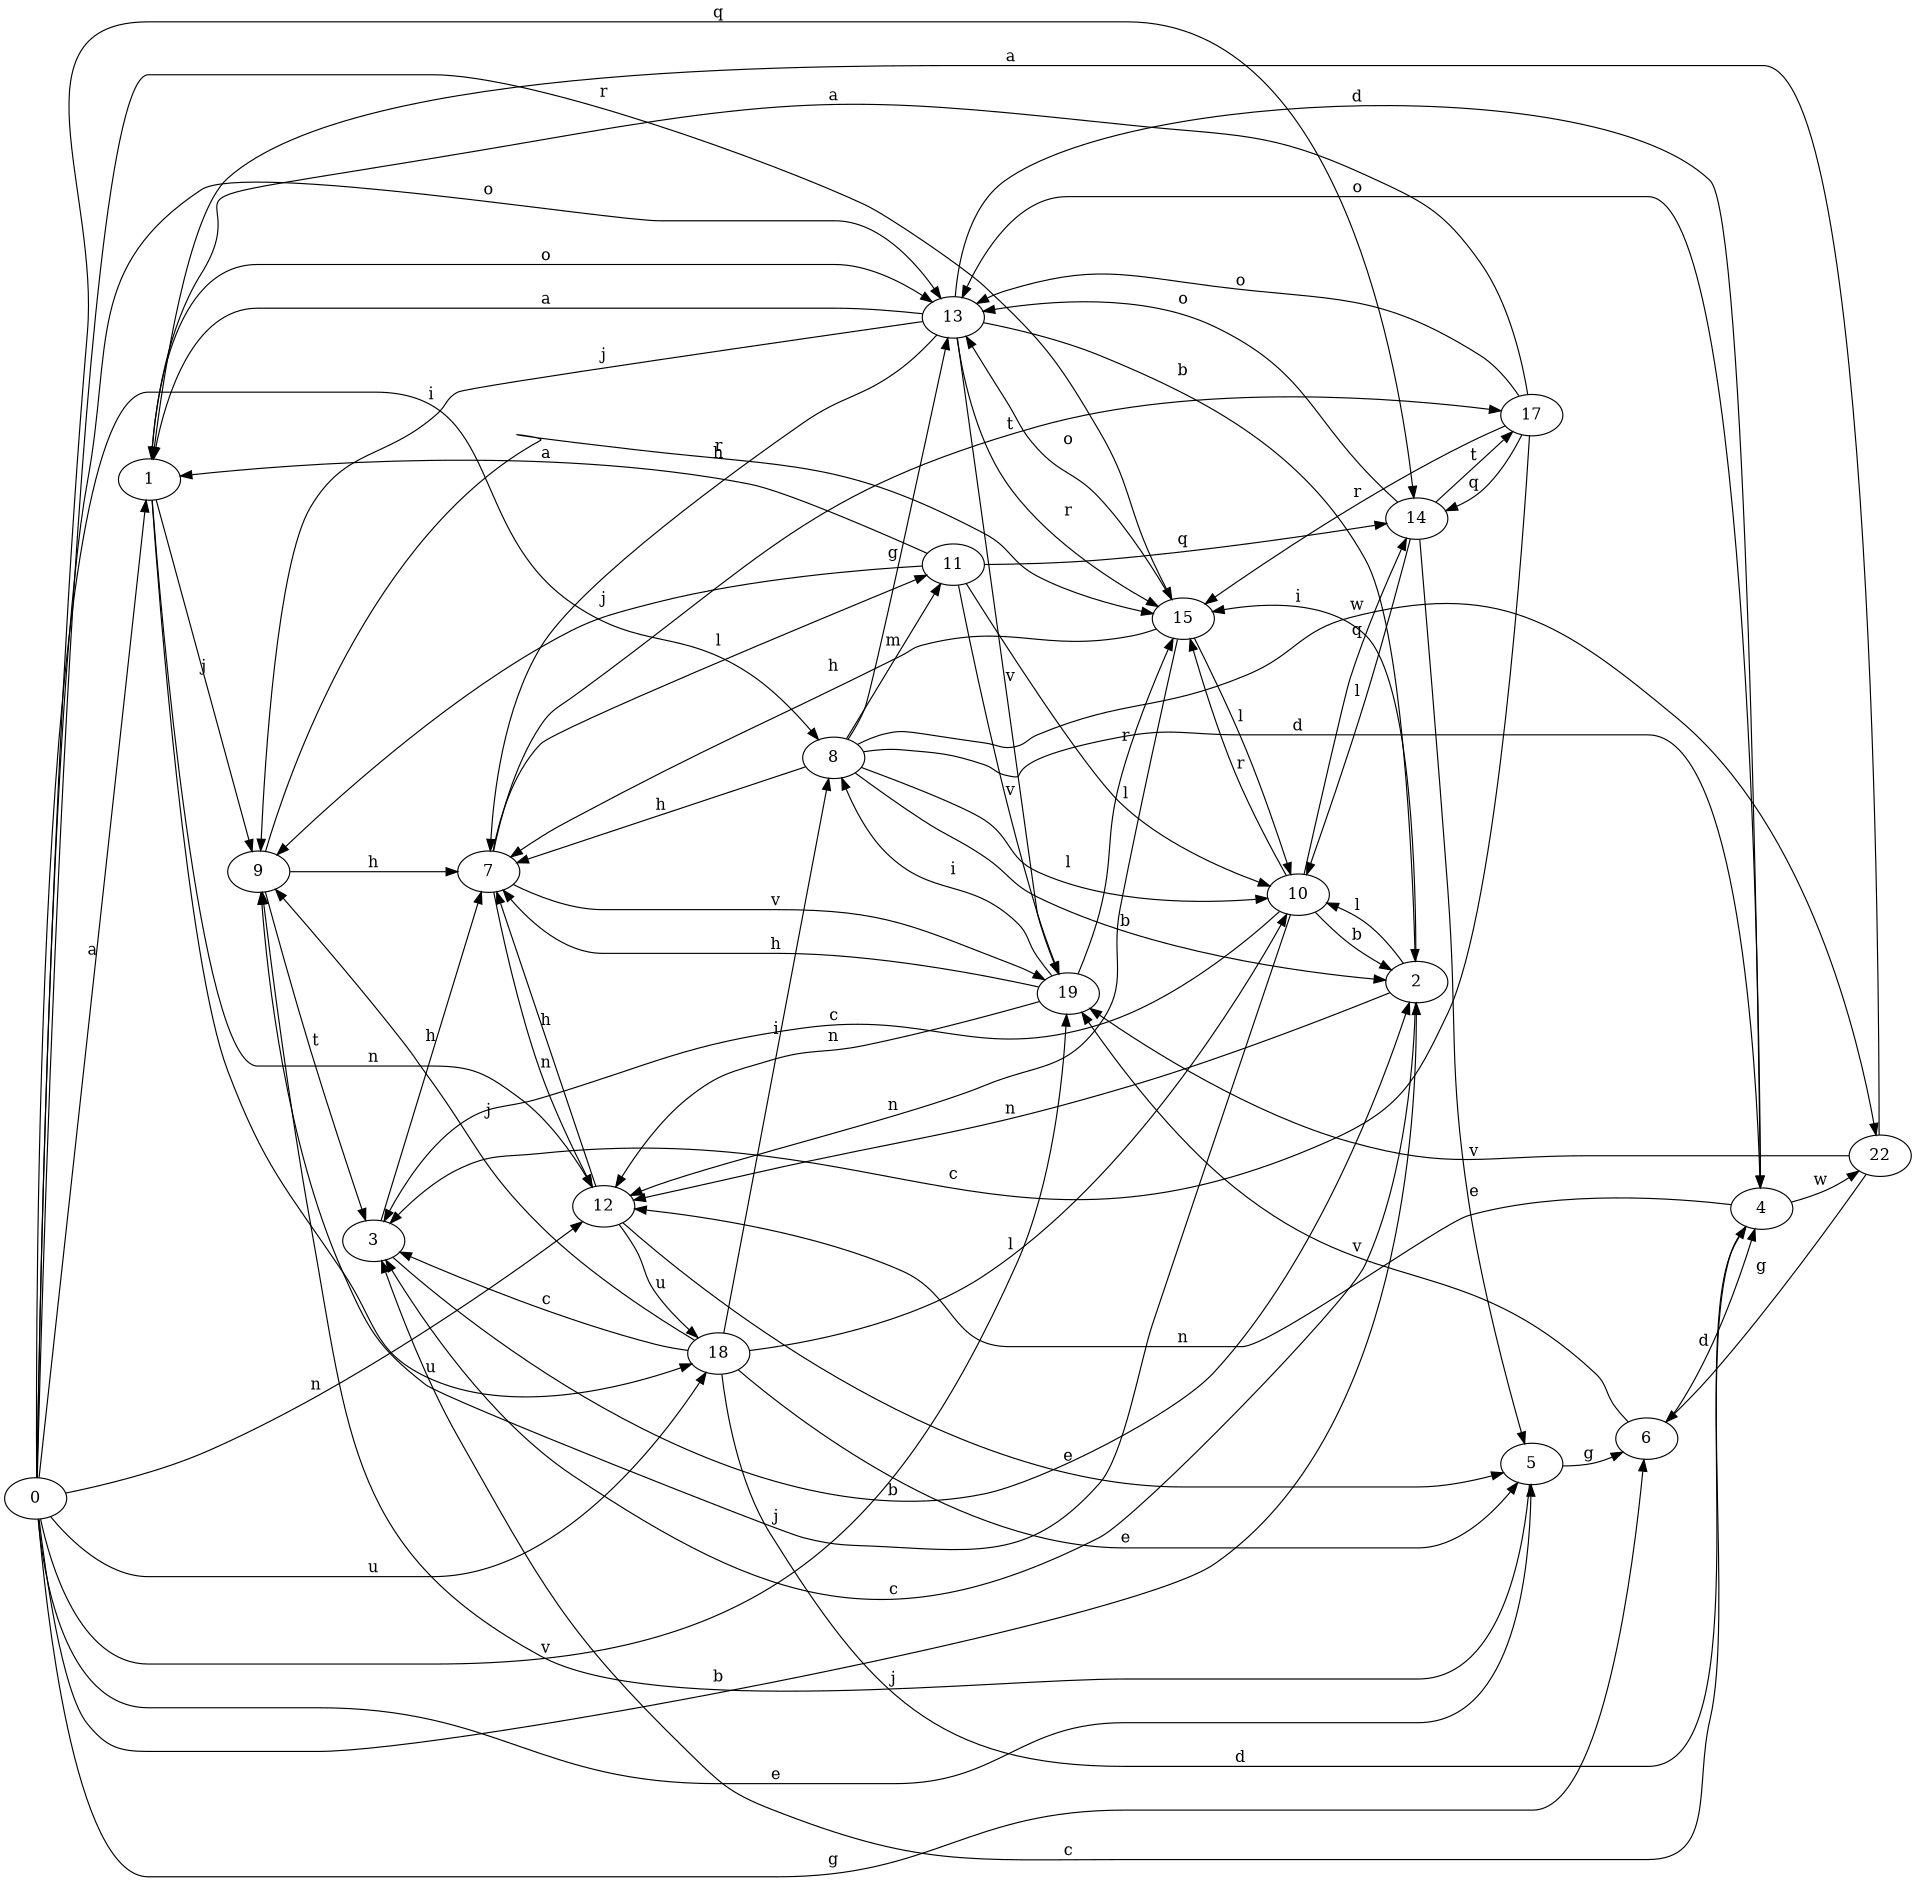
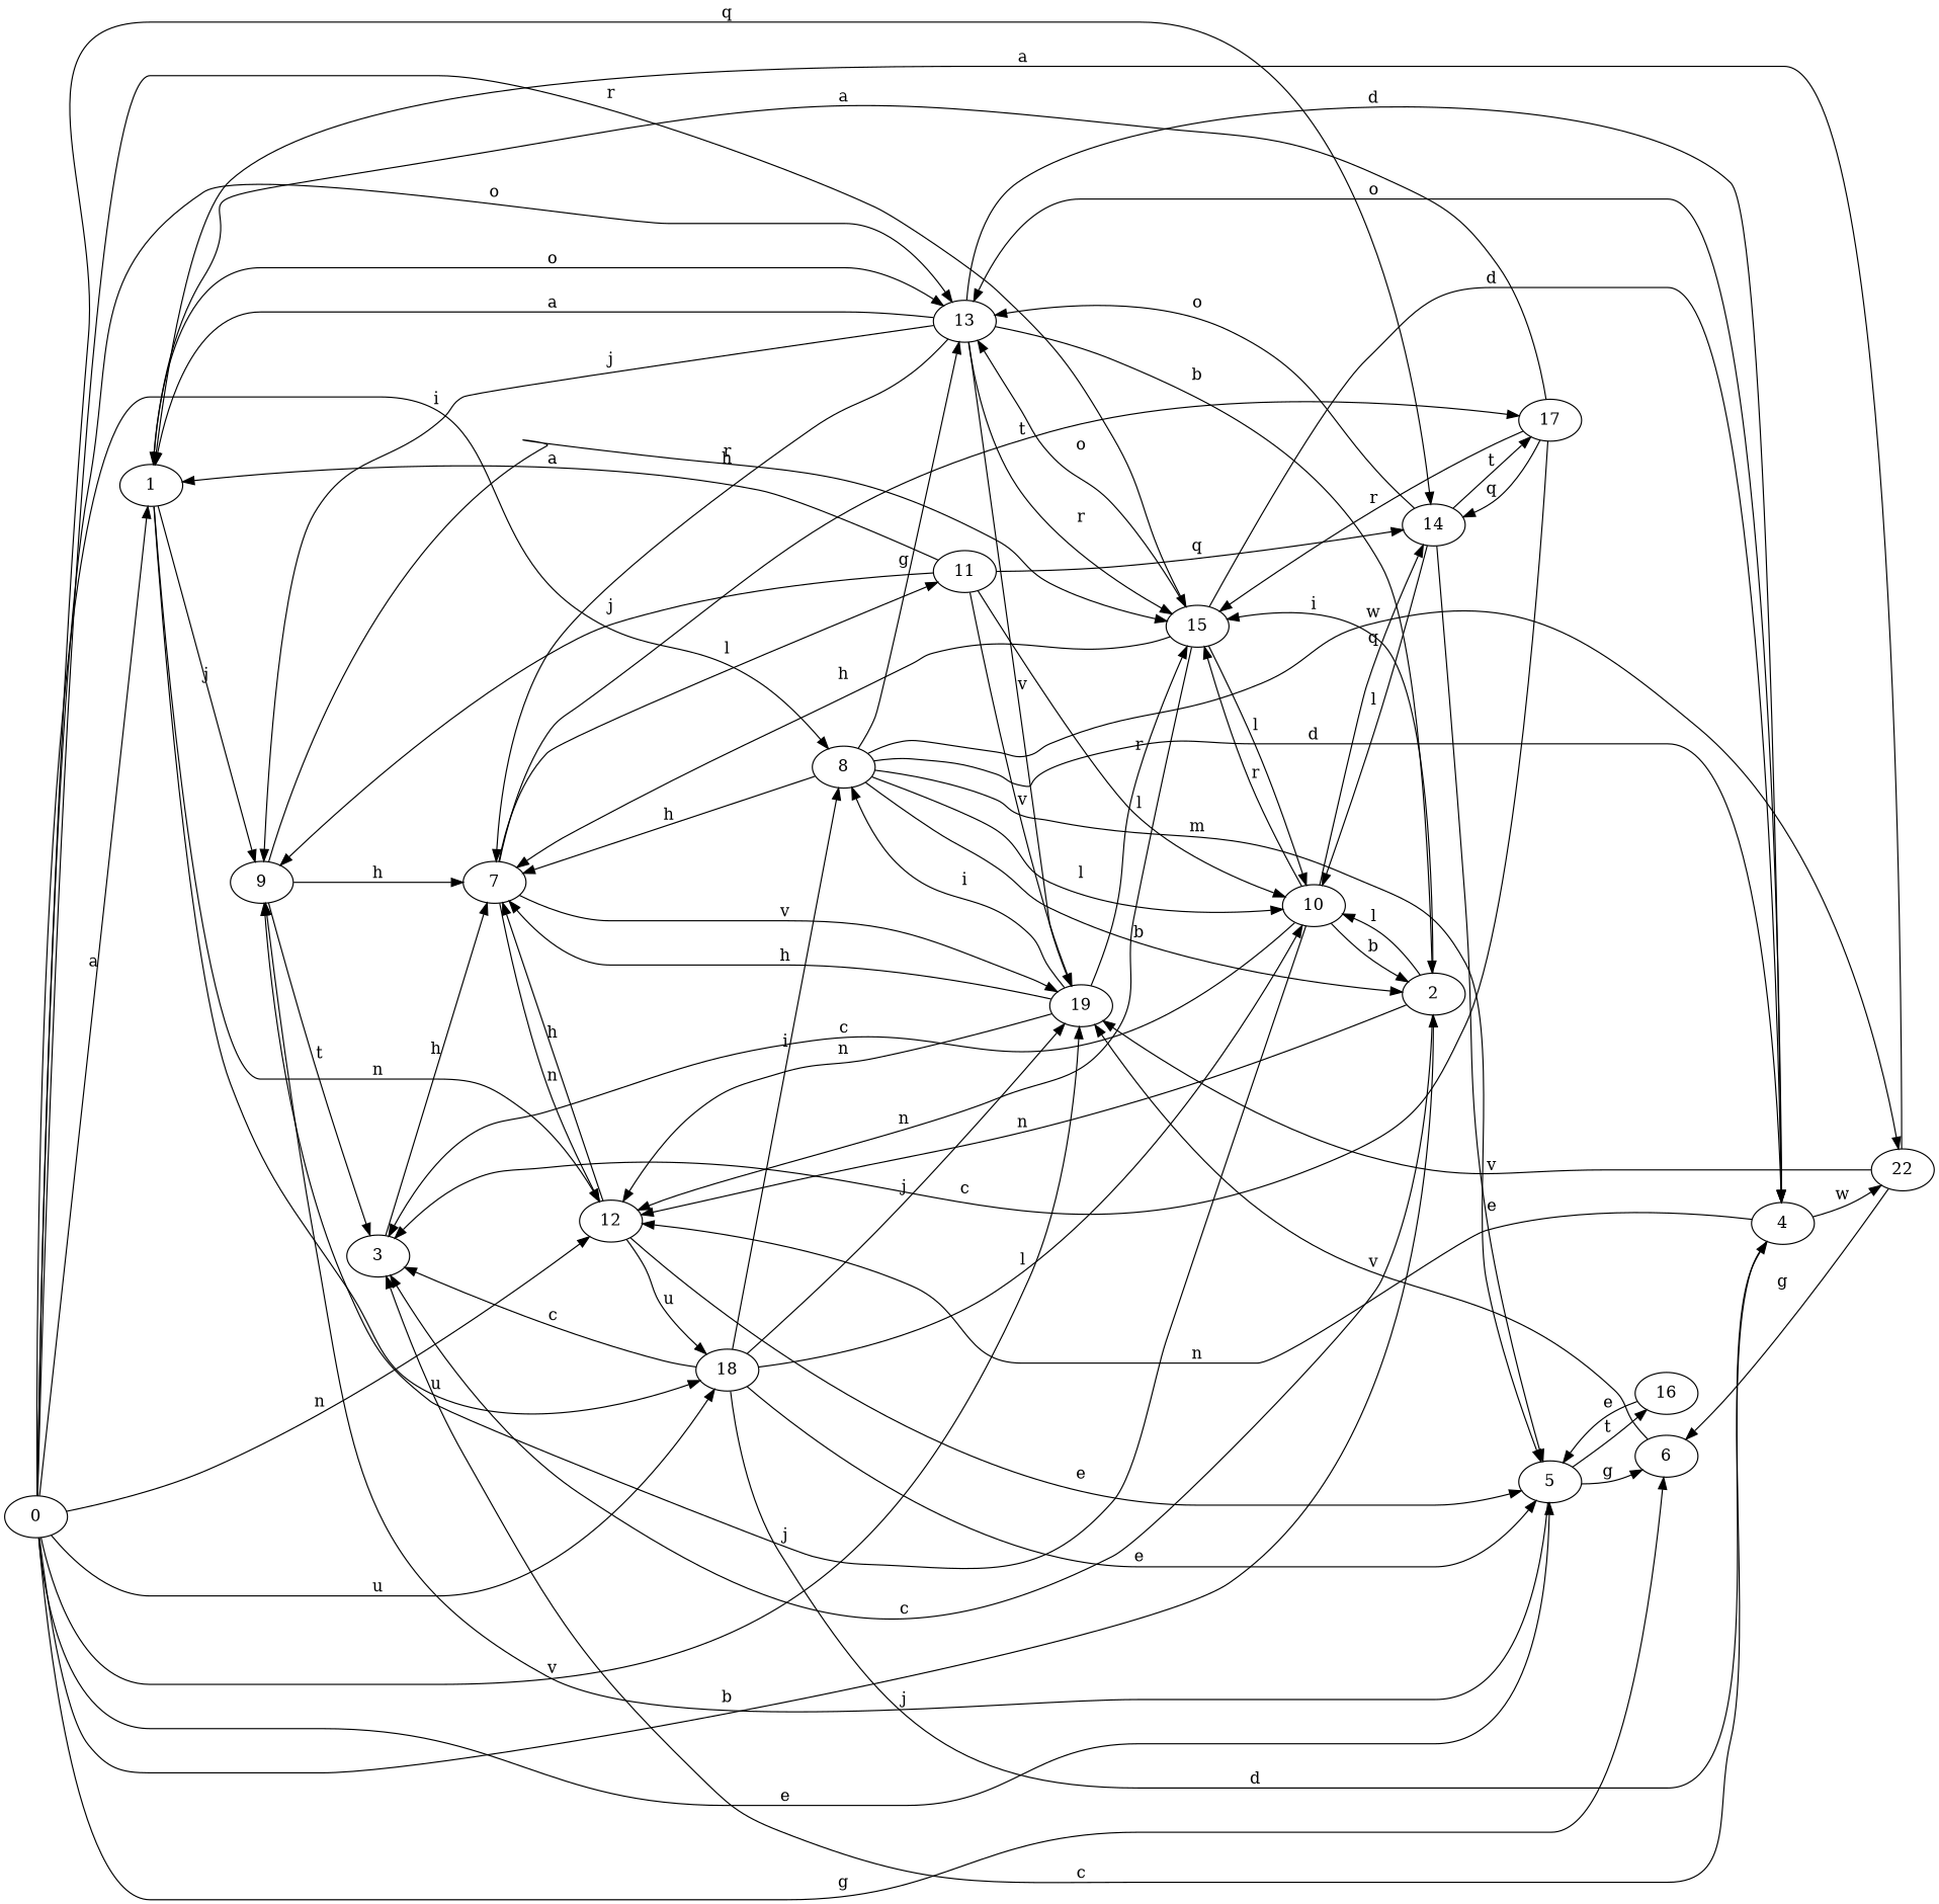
  strict digraph {
    rankdir=LR
    1
    9
    12
    13
    18
    3
    15
    7
    5
    2
    4
    19
    10
    8
    14
    17
    11
    n18 [label=22]
    6
+   16
    0
    1 -> 9 [label=j]
    1 -> 12 [label=n]
    1 -> 13 [label=o]
    1 -> 18 [label=u]
    9 -> 3 [label=t]
    9 -> 15 [label=r]
    9 -> 7 [label=h]
    12 -> 18 [label=u]
    12 -> 7 [label=h]
    12 -> 5 [label=e]
    13 -> 1 [label=a]
    13 -> 9 [label=j]
    13 -> 15 [label=r]
    13 -> 7 [label=h]
    13 -> 2 [label=b]
    13 -> 4 [label=d]
    13 -> 19 [label=v]
-   18 -> 9 [label=j]
+   18 -> 19 [label=j]
    18 -> 3 [label=c]
    18 -> 5 [label=e]
    18 -> 4 [label=d]
    18 -> 10 [label=l]
    18 -> 8 [label=i]
    3 -> 7 [label=h]
-   3 -> 2 [label=b]
    15 -> 12 [label=n]
    15 -> 13 [label=o]
    15 -> 7 [label=h]
    15 -> 10 [label=l]
    7 -> 12 [label=n]
    7 -> 19 [label=v]
    7 -> 17 [label=t]
    7 -> 11 [label=l]
    5 -> 9 [label=j]
    5 -> 6 [label=g]
+   5 -> 16 [label=t]
    2 -> 12 [label=n]
    2 -> 3 [label=c]
    2 -> 15 [label=i]
    2 -> 10 [label=l]
    4 -> 12 [label=n]
    4 -> 13 [label=o]
    4 -> 3 [label=c]
    4 -> n18 [label=w]
    19 -> 12 [label=n]
    19 -> 15 [label=r]
    19 -> 7 [label=h]
    19 -> 8 [label=i]
    10 -> 9 [label=j]
    10 -> 3 [label=c]
    10 -> 15 [label=r]
    10 -> 2 [label=b]
    10 -> 14 [label=q]
    8 -> 13 [label=g]
    8 -> 7 [label=h]
    8 -> 2 [label=b]
    8 -> 4 [label=d]
    8 -> 10 [label=l]
-   8 -> 11 [label=m]
+   8 -> 5 [label=m]
    8 -> n18 [label=w]
    14 -> 13 [label=o]
    14 -> 5 [label=e]
    14 -> 10 [label=l]
    14 -> 17 [label=t]
    17 -> 1 [label=a]
-   17 -> 13 [label=o]
    17 -> 3 [label=c]
    17 -> 15 [label=r]
    17 -> 14 [label=q]
    11 -> 1 [label=a]
    11 -> 9 [label=j]
    11 -> 19 [label=v]
    11 -> 10 [label=l]
    11 -> 14 [label=q]
    n18 -> 1 [label=a]
    n18 -> 19 [label=v]
    n18 -> 6 [label=g]
-   6 -> 4 [label=d]
+   15 -> 4 [label=d]
    6 -> 19 [label=v]
+   16 -> 5 [label=e]
    0 -> 1 [label=a]
    0 -> 12 [label=n]
    0 -> 13 [label=o]
    0 -> 18 [label=u]
    0 -> 15 [label=r]
    0 -> 5 [label=e]
    0 -> 2 [label=b]
    0 -> 19 [label=v]
    0 -> 8 [label=i]
    0 -> 14 [label=q]
    0 -> 6 [label=g]
  }
